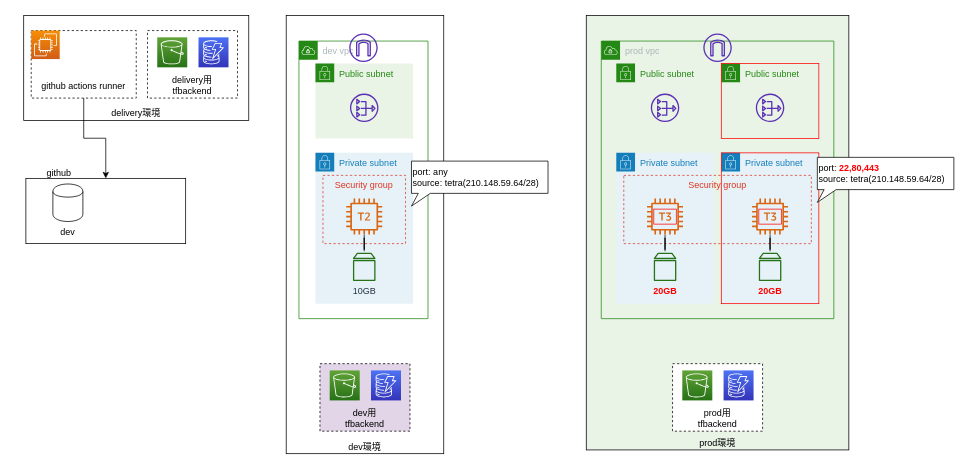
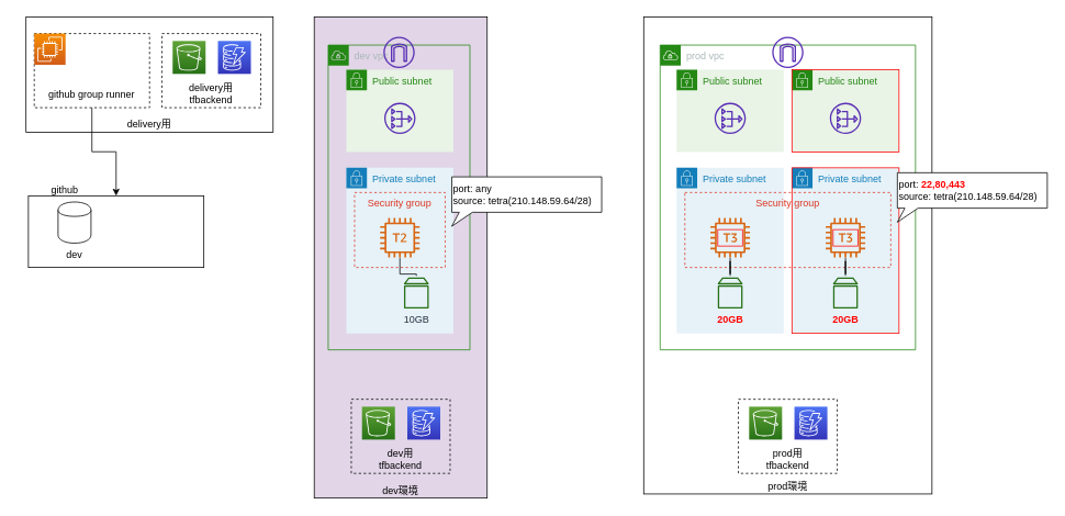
  <mxCell id="0" />
  <mxCell id="1" parent="0" />
- <mxCell id="2" value="prod環境" style="rounded=0;whiteSpace=wrap;html=1;verticalAlign=bottom;fillColor=#e9f3e6;" vertex="1" parent="1"><mxGeometry x="781" y="20" width="350" height="579" as="geometry" /></mxCell>
- <mxCell id="3" value="dev環境" style="rounded=0;whiteSpace=wrap;html=1;verticalAlign=bottom;" vertex="1" parent="1"><mxGeometry x="381" y="20" width="210" height="584" as="geometry" /></mxCell>
+ <mxCell id="2" value="prod環境" style="rounded=0;whiteSpace=wrap;html=1;verticalAlign=bottom;" vertex="1" parent="1"><mxGeometry x="781" y="20" width="350" height="579" as="geometry" /></mxCell>
+ <mxCell id="3" value="dev環境" style="rounded=0;whiteSpace=wrap;html=1;verticalAlign=bottom;fillColor=#e1d5e7;" vertex="1" parent="1"><mxGeometry x="381" y="20" width="210" height="584" as="geometry" /></mxCell>
  <mxCell id="4" value="dev vpc" style="points=[[0,0],[0.25,0],[0.5,0],[0.75,0],[1,0],[1,0.25],[1,0.5],[1,0.75],[1,1],[0.75,1],[0.5,1],[0.25,1],[0,1],[0,0.75],[0,0.5],[0,0.25]];outlineConnect=0;gradientColor=none;html=1;whiteSpace=wrap;fontSize=12;fontStyle=0;shape=mxgraph.aws4.group;grIcon=mxgraph.aws4.group_vpc;strokeColor=#248814;fillColor=none;verticalAlign=top;align=left;spacingLeft=30;fontColor=#AAB7B8;dashed=0;" vertex="1" parent="1"><mxGeometry x="398" y="54" width="172" height="370" as="geometry" /></mxCell>
  <mxCell id="5" value="prod vpc" style="points=[[0,0],[0.25,0],[0.5,0],[0.75,0],[1,0],[1,0.25],[1,0.5],[1,0.75],[1,1],[0.75,1],[0.5,1],[0.25,1],[0,1],[0,0.75],[0,0.5],[0,0.25]];outlineConnect=0;gradientColor=none;html=1;whiteSpace=wrap;fontSize=12;fontStyle=0;shape=mxgraph.aws4.group;grIcon=mxgraph.aws4.group_vpc;strokeColor=#248814;fillColor=none;verticalAlign=top;align=left;spacingLeft=30;fontColor=#AAB7B8;dashed=0;" vertex="1" parent="1"><mxGeometry x="801" y="54" width="310" height="370" as="geometry" /></mxCell>
  <mxCell id="6" value="Public subnet" style="points=[[0,0],[0.25,0],[0.5,0],[0.75,0],[1,0],[1,0.25],[1,0.5],[1,0.75],[1,1],[0.75,1],[0.5,1],[0.25,1],[0,1],[0,0.75],[0,0.5],[0,0.25]];outlineConnect=0;gradientColor=none;html=1;whiteSpace=wrap;fontSize=12;fontStyle=0;shape=mxgraph.aws4.group;grIcon=mxgraph.aws4.group_security_group;grStroke=0;strokeColor=#248814;fillColor=#E9F3E6;verticalAlign=top;align=left;spacingLeft=30;fontColor=#248814;dashed=0;" vertex="1" parent="1"><mxGeometry x="420" y="84" width="130" height="100" as="geometry" /></mxCell>
  <mxCell id="7" value="" style="outlineConnect=0;fontColor=#232F3E;gradientColor=none;fillColor=#5A30B5;strokeColor=none;dashed=0;verticalLabelPosition=bottom;verticalAlign=top;align=center;html=1;fontSize=12;fontStyle=0;aspect=fixed;pointerEvents=1;shape=mxgraph.aws4.internet_gateway;" vertex="1" parent="1"><mxGeometry x="465" y="44" width="38" height="38" as="geometry" /></mxCell>
  <mxCell id="8" value="" style="outlineConnect=0;fontColor=#232F3E;gradientColor=none;fillColor=#5A30B5;strokeColor=none;dashed=0;verticalLabelPosition=bottom;verticalAlign=top;align=center;html=1;fontSize=12;fontStyle=0;aspect=fixed;pointerEvents=1;shape=mxgraph.aws4.nat_gateway;" vertex="1" parent="1"><mxGeometry x="466" y="124" width="38" height="38" as="geometry" /></mxCell>
  <mxCell id="9" value="Private subnet" style="points=[[0,0],[0.25,0],[0.5,0],[0.75,0],[1,0],[1,0.25],[1,0.5],[1,0.75],[1,1],[0.75,1],[0.5,1],[0.25,1],[0,1],[0,0.75],[0,0.5],[0,0.25]];outlineConnect=0;gradientColor=none;html=1;whiteSpace=wrap;fontSize=12;fontStyle=0;shape=mxgraph.aws4.group;grIcon=mxgraph.aws4.group_security_group;grStroke=0;strokeColor=#147EBA;fillColor=#E6F2F8;verticalAlign=top;align=left;spacingLeft=30;fontColor=#147EBA;dashed=0;" vertex="1" parent="1"><mxGeometry x="420" y="203" width="130" height="201" as="geometry" /></mxCell>
  <mxCell id="10" value="Security group" style="fillColor=none;strokeColor=#DD3522;verticalAlign=top;fontStyle=0;fontColor=#DD3522;dashed=1;" vertex="1" parent="1"><mxGeometry x="430" y="233" width="110" height="91" as="geometry" /></mxCell>
  <mxCell id="11" style="edgeStyle=orthogonalEdgeStyle;rounded=0;orthogonalLoop=1;jettySize=auto;html=1;entryX=0.5;entryY=-0.055;entryDx=0;entryDy=0;entryPerimeter=0;endArrow=none;endFill=0;" edge="1" parent="1" source="12" target="13"><mxGeometry relative="1" as="geometry" /></mxCell>
  <mxCell id="12" value="" style="outlineConnect=0;fontColor=#232F3E;gradientColor=none;fillColor=#D86613;strokeColor=none;dashed=0;verticalLabelPosition=bottom;verticalAlign=top;align=center;html=1;fontSize=12;fontStyle=0;aspect=fixed;pointerEvents=1;shape=mxgraph.aws4.t2_instance;" vertex="1" parent="1"><mxGeometry x="461" y="264" width="48" height="48" as="geometry" /></mxCell>
- <mxCell id="13" value="10GB" style="outlineConnect=0;fontColor=#232F3E;gradientColor=none;fillColor=#277116;strokeColor=none;dashed=0;verticalLabelPosition=bottom;verticalAlign=top;align=center;html=1;fontSize=12;fontStyle=0;aspect=fixed;pointerEvents=1;shape=mxgraph.aws4.volume;" vertex="1" parent="1"><mxGeometry x="469.895" y="336" width="30.21" height="38" as="geometry" /></mxCell>
+ <mxCell id="13" value="10GB" style="outlineConnect=0;fontColor=#232F3E;gradientColor=none;fillColor=#277116;strokeColor=none;dashed=0;verticalLabelPosition=bottom;verticalAlign=top;align=center;html=1;fontSize=12;fontStyle=0;aspect=fixed;pointerEvents=1;shape=mxgraph.aws4.volume;" vertex="1" parent="1"><mxGeometry x="489.895" y="336" width="30.21" height="38" as="geometry" /></mxCell>
  <mxCell id="14" value="port: any&lt;br&gt;source: tetra(210.148.59.64/28)" style="shape=callout;whiteSpace=wrap;html=1;perimeter=calloutPerimeter;align=left;base=16;size=17;position=0.05;position2=0;" vertex="1" parent="1"><mxGeometry x="548" y="214" width="182" height="60" as="geometry" /></mxCell>
  <mxCell id="15" value="Public subnet" style="points=[[0,0],[0.25,0],[0.5,0],[0.75,0],[1,0],[1,0.25],[1,0.5],[1,0.75],[1,1],[0.75,1],[0.5,1],[0.25,1],[0,1],[0,0.75],[0,0.5],[0,0.25]];outlineConnect=0;gradientColor=none;html=1;whiteSpace=wrap;fontSize=12;fontStyle=0;shape=mxgraph.aws4.group;grIcon=mxgraph.aws4.group_security_group;grStroke=0;strokeColor=#248814;fillColor=#E9F3E6;verticalAlign=top;align=left;spacingLeft=30;fontColor=#248814;dashed=0;" vertex="1" parent="1"><mxGeometry x="821" y="84" width="130" height="100" as="geometry" /></mxCell>
  <mxCell id="16" value="" style="outlineConnect=0;fontColor=#232F3E;gradientColor=none;fillColor=#5A30B5;strokeColor=none;dashed=0;verticalLabelPosition=bottom;verticalAlign=top;align=center;html=1;fontSize=12;fontStyle=0;aspect=fixed;pointerEvents=1;shape=mxgraph.aws4.nat_gateway;" vertex="1" parent="1"><mxGeometry x="867" y="124" width="38" height="38" as="geometry" /></mxCell>
  <mxCell id="17" value="Private subnet" style="points=[[0,0],[0.25,0],[0.5,0],[0.75,0],[1,0],[1,0.25],[1,0.5],[1,0.75],[1,1],[0.75,1],[0.5,1],[0.25,1],[0,1],[0,0.75],[0,0.5],[0,0.25]];outlineConnect=0;gradientColor=none;html=1;whiteSpace=wrap;fontSize=12;fontStyle=0;shape=mxgraph.aws4.group;grIcon=mxgraph.aws4.group_security_group;grStroke=0;strokeColor=#147EBA;fillColor=#E6F2F8;verticalAlign=top;align=left;spacingLeft=30;fontColor=#147EBA;dashed=0;" vertex="1" parent="1"><mxGeometry x="821" y="203" width="130" height="201" as="geometry" /></mxCell>
  <mxCell id="18" value="Public subnet" style="points=[[0,0],[0.25,0],[0.5,0],[0.75,0],[1,0],[1,0.25],[1,0.5],[1,0.75],[1,1],[0.75,1],[0.5,1],[0.25,1],[0,1],[0,0.75],[0,0.5],[0,0.25]];outlineConnect=0;gradientColor=none;html=1;whiteSpace=wrap;fontSize=12;fontStyle=0;shape=mxgraph.aws4.group;grIcon=mxgraph.aws4.group_security_group;grStroke=0;strokeColor=#248814;fillColor=#E9F3E6;verticalAlign=top;align=left;spacingLeft=30;fontColor=#248814;dashed=0;" vertex="1" parent="1"><mxGeometry x="961" y="84" width="130" height="100" as="geometry" /></mxCell>
  <mxCell id="19" value="" style="outlineConnect=0;fontColor=#232F3E;gradientColor=none;fillColor=#5A30B5;strokeColor=none;dashed=0;verticalLabelPosition=bottom;verticalAlign=top;align=center;html=1;fontSize=12;fontStyle=0;aspect=fixed;pointerEvents=1;shape=mxgraph.aws4.nat_gateway;" vertex="1" parent="1"><mxGeometry x="1007" y="124" width="38" height="38" as="geometry" /></mxCell>
  <mxCell id="20" value="Private subnet" style="points=[[0,0],[0.25,0],[0.5,0],[0.75,0],[1,0],[1,0.25],[1,0.5],[1,0.75],[1,1],[0.75,1],[0.5,1],[0.25,1],[0,1],[0,0.75],[0,0.5],[0,0.25]];outlineConnect=0;gradientColor=none;html=1;whiteSpace=wrap;fontSize=12;fontStyle=0;shape=mxgraph.aws4.group;grIcon=mxgraph.aws4.group_security_group;grStroke=0;strokeColor=#147EBA;fillColor=#E6F2F8;verticalAlign=top;align=left;spacingLeft=30;fontColor=#147EBA;dashed=0;" vertex="1" parent="1"><mxGeometry x="961" y="203" width="130" height="201" as="geometry" /></mxCell>
  <mxCell id="21" value="" style="outlineConnect=0;fontColor=#232F3E;gradientColor=none;fillColor=#5A30B5;strokeColor=none;dashed=0;verticalLabelPosition=bottom;verticalAlign=top;align=center;html=1;fontSize=12;fontStyle=0;aspect=fixed;pointerEvents=1;shape=mxgraph.aws4.internet_gateway;" vertex="1" parent="1"><mxGeometry x="937" y="44" width="38" height="38" as="geometry" /></mxCell>
  <mxCell id="22" value="Security group" style="fillColor=none;strokeColor=#DD3522;verticalAlign=top;fontStyle=0;fontColor=#DD3522;dashed=1;" vertex="1" parent="1"><mxGeometry x="831" y="233" width="250" height="91" as="geometry" /></mxCell>
  <mxCell id="23" style="edgeStyle=orthogonalEdgeStyle;rounded=0;orthogonalLoop=1;jettySize=auto;html=1;entryX=0.5;entryY=-0.055;entryDx=0;entryDy=0;entryPerimeter=0;endArrow=none;endFill=0;" edge="1" parent="1" source="27" target="24"><mxGeometry relative="1" as="geometry" /></mxCell>
  <mxCell id="24" value="&lt;b&gt;&lt;font color=&quot;#ff0000&quot;&gt;20GB&lt;/font&gt;&lt;/b&gt;" style="outlineConnect=0;fontColor=#232F3E;gradientColor=none;fillColor=#277116;strokeColor=none;dashed=0;verticalLabelPosition=bottom;verticalAlign=top;align=center;html=1;fontSize=12;fontStyle=0;aspect=fixed;pointerEvents=1;shape=mxgraph.aws4.volume;" vertex="1" parent="1"><mxGeometry x="870.895" y="336" width="30.21" height="38" as="geometry" /></mxCell>
  <mxCell id="25" style="edgeStyle=orthogonalEdgeStyle;rounded=0;orthogonalLoop=1;jettySize=auto;html=1;entryX=0.5;entryY=-0.055;entryDx=0;entryDy=0;entryPerimeter=0;endArrow=none;endFill=0;" edge="1" parent="1" source="28" target="26"><mxGeometry relative="1" as="geometry" /></mxCell>
  <mxCell id="26" value="&lt;b&gt;&lt;font color=&quot;#ff0000&quot;&gt;20GB&lt;/font&gt;&lt;/b&gt;" style="outlineConnect=0;fontColor=#232F3E;gradientColor=none;fillColor=#277116;strokeColor=none;dashed=0;verticalLabelPosition=bottom;verticalAlign=top;align=center;html=1;fontSize=12;fontStyle=0;aspect=fixed;pointerEvents=1;shape=mxgraph.aws4.volume;" vertex="1" parent="1"><mxGeometry x="1010.895" y="336" width="30.21" height="38" as="geometry" /></mxCell>
  <mxCell id="27" value="" style="outlineConnect=0;fontColor=#232F3E;gradientColor=none;fillColor=#D86613;strokeColor=none;dashed=0;verticalLabelPosition=bottom;verticalAlign=top;align=center;html=1;fontSize=12;fontStyle=0;aspect=fixed;pointerEvents=1;shape=mxgraph.aws4.t3_instance;fontFamily=Helvetica;" vertex="1" parent="1"><mxGeometry x="862" y="264" width="48" height="48" as="geometry" /></mxCell>
  <mxCell id="28" value="" style="outlineConnect=0;fontColor=#232F3E;gradientColor=none;fillColor=#D86613;strokeColor=none;dashed=0;verticalLabelPosition=bottom;verticalAlign=top;align=center;html=1;fontSize=12;fontStyle=0;aspect=fixed;pointerEvents=1;shape=mxgraph.aws4.t3_instance;fontFamily=Helvetica;" vertex="1" parent="1"><mxGeometry x="1002" y="264" width="48" height="48" as="geometry" /></mxCell>
  <mxCell id="29" value="" style="rounded=0;whiteSpace=wrap;html=1;align=left;strokeColor=#FF0000;fillColor=none;" vertex="1" parent="1"><mxGeometry x="961" y="84" width="130" height="100" as="geometry" /></mxCell>
  <mxCell id="30" value="" style="rounded=0;whiteSpace=wrap;html=1;align=left;strokeColor=#FF0000;fillColor=none;" vertex="1" parent="1"><mxGeometry x="961" y="203" width="130" height="201" as="geometry" /></mxCell>
  <mxCell id="31" value="port: &lt;b&gt;&lt;font color=&quot;#ff0000&quot;&gt;22,80,443&lt;/font&gt;&lt;/b&gt;&lt;br&gt;source: tetra(210.148.59.64/28)" style="shape=callout;whiteSpace=wrap;html=1;perimeter=calloutPerimeter;align=left;base=16;size=17;position=0.05;position2=0;" vertex="1" parent="1"><mxGeometry x="1089" y="209" width="182" height="60" as="geometry" /></mxCell>
  <mxCell id="32" value="" style="rounded=0;whiteSpace=wrap;html=1;align=left;strokeColor=#FF0000;fillColor=none;" vertex="1" parent="1"><mxGeometry x="1011" y="278" width="30" height="20" as="geometry" /></mxCell>
  <mxCell id="33" value="" style="rounded=0;whiteSpace=wrap;html=1;align=left;strokeColor=#FF0000;fillColor=none;" vertex="1" parent="1"><mxGeometry x="871" y="278" width="30" height="20" as="geometry" /></mxCell>
  <mxCell id="34" value="dev用&lt;br&gt;tfbackend" style="rounded=0;whiteSpace=wrap;html=1;verticalAlign=bottom;dashed=1;fillColor=#e1d5e7;" vertex="1" parent="1"><mxGeometry x="426" y="484" width="120" height="90" as="geometry" /></mxCell>
  <mxCell id="35" value="" style="outlineConnect=0;fontColor=#232F3E;gradientColor=#60A337;gradientDirection=north;fillColor=#277116;strokeColor=#ffffff;dashed=0;verticalLabelPosition=bottom;verticalAlign=top;align=center;html=1;fontSize=12;fontStyle=0;aspect=fixed;shape=mxgraph.aws4.resourceIcon;resIcon=mxgraph.aws4.s3;" vertex="1" parent="1"><mxGeometry x="439" y="493" width="40" height="40" as="geometry" /></mxCell>
  <mxCell id="36" value="" style="outlineConnect=0;fontColor=#232F3E;gradientColor=#4D72F3;gradientDirection=north;fillColor=#3334B9;strokeColor=#ffffff;dashed=0;verticalLabelPosition=bottom;verticalAlign=top;align=center;html=1;fontSize=12;fontStyle=0;aspect=fixed;shape=mxgraph.aws4.resourceIcon;resIcon=mxgraph.aws4.dynamodb;" vertex="1" parent="1"><mxGeometry x="494" y="493" width="40" height="40" as="geometry" /></mxCell>
  <mxCell id="37" value="" style="group" vertex="1" connectable="0" parent="1"><mxGeometry x="896" y="484" width="120" height="90" as="geometry" /></mxCell>
  <mxCell id="38" value="prod用&lt;br&gt;tfbackend" style="rounded=0;whiteSpace=wrap;html=1;verticalAlign=bottom;dashed=1;" vertex="1" parent="37"><mxGeometry width="120" height="90" as="geometry" /></mxCell>
  <mxCell id="39" value="" style="outlineConnect=0;fontColor=#232F3E;gradientColor=#60A337;gradientDirection=north;fillColor=#277116;strokeColor=#ffffff;dashed=0;verticalLabelPosition=bottom;verticalAlign=top;align=center;html=1;fontSize=12;fontStyle=0;aspect=fixed;shape=mxgraph.aws4.resourceIcon;resIcon=mxgraph.aws4.s3;" vertex="1" parent="37"><mxGeometry x="13" y="9" width="40" height="40" as="geometry" /></mxCell>
  <mxCell id="40" value="" style="outlineConnect=0;fontColor=#232F3E;gradientColor=#4D72F3;gradientDirection=north;fillColor=#3334B9;strokeColor=#ffffff;dashed=0;verticalLabelPosition=bottom;verticalAlign=top;align=center;html=1;fontSize=12;fontStyle=0;aspect=fixed;shape=mxgraph.aws4.resourceIcon;resIcon=mxgraph.aws4.dynamodb;" vertex="1" parent="37"><mxGeometry x="68" y="9" width="40" height="40" as="geometry" /></mxCell>
  <mxCell id="41" value="" style="rounded=0;whiteSpace=wrap;html=1;" vertex="1" parent="1"><mxGeometry x="34" y="237" width="213" height="87" as="geometry" /></mxCell>
- <mxCell id="42" value="delivery環境" style="rounded=0;whiteSpace=wrap;html=1;verticalAlign=bottom;" vertex="1" parent="1"><mxGeometry x="31.1" y="20" width="300" height="140" as="geometry" /></mxCell>
+ <mxCell id="42" value="delivery用" style="rounded=0;whiteSpace=wrap;html=1;verticalAlign=bottom;" vertex="1" parent="1"><mxGeometry x="31.1" y="20" width="300" height="140" as="geometry" /></mxCell>
  <mxCell id="43" value="delivery用&lt;br&gt;tfbackend" style="rounded=0;whiteSpace=wrap;html=1;verticalAlign=bottom;dashed=1;" vertex="1" parent="1"><mxGeometry x="196.1" y="40" width="120" height="90" as="geometry" /></mxCell>
  <mxCell id="44" value="" style="rounded=0;whiteSpace=wrap;html=1;verticalAlign=bottom;dashed=1;" vertex="1" parent="1"><mxGeometry x="41.1" y="40" width="140" height="90" as="geometry" /></mxCell>
  <mxCell id="45" style="edgeStyle=orthogonalEdgeStyle;rounded=0;orthogonalLoop=1;jettySize=auto;html=1;endArrow=classic;endFill=1;exitX=0.5;exitY=1;exitDx=0;exitDy=0;entryX=0.5;entryY=0;entryDx=0;entryDy=0;" edge="1" parent="1" source="44" target="41"><mxGeometry relative="1" as="geometry"><mxPoint x="141" y="230" as="targetPoint" /></mxGeometry></mxCell>
- <mxCell id="46" value="github actions runner" style="shape=image;verticalLabelPosition=bottom;verticalAlign=top;imageAspect=0;image=https://image.flaticon.com/icons/png/512/37/37318.png;labelPosition=center;align=center;labelBackgroundColor=#ffffff;" vertex="1" parent="1"><mxGeometry x="91.1" y="60" width="40" height="40" as="geometry" /></mxCell>
+ <mxCell id="46" value="github group runner" style="shape=image;verticalLabelPosition=bottom;verticalAlign=top;imageAspect=0;image=https://image.flaticon.com/icons/png/512/37/37318.png;labelPosition=center;align=center;labelBackgroundColor=#ffffff;" vertex="1" parent="1"><mxGeometry x="91.1" y="60" width="40" height="40" as="geometry" /></mxCell>
  <mxCell id="47" value="" style="outlineConnect=0;fontColor=#232F3E;gradientColor=#F78E04;gradientDirection=north;fillColor=#D05C17;strokeColor=#ffffff;dashed=0;verticalLabelPosition=bottom;verticalAlign=top;align=center;html=1;fontSize=12;fontStyle=0;aspect=fixed;shape=mxgraph.aws4.resourceIcon;resIcon=mxgraph.aws4.ec2;" vertex="1" parent="1"><mxGeometry x="41.1" y="40" width="38" height="38" as="geometry" /></mxCell>
  <mxCell id="48" value="" style="outlineConnect=0;fontColor=#232F3E;gradientColor=#60A337;gradientDirection=north;fillColor=#277116;strokeColor=#ffffff;dashed=0;verticalLabelPosition=bottom;verticalAlign=top;align=center;html=1;fontSize=12;fontStyle=0;aspect=fixed;shape=mxgraph.aws4.resourceIcon;resIcon=mxgraph.aws4.s3;" vertex="1" parent="1"><mxGeometry x="209.1" y="49" width="40" height="40" as="geometry" /></mxCell>
  <mxCell id="49" value="" style="outlineConnect=0;fontColor=#232F3E;gradientColor=#4D72F3;gradientDirection=north;fillColor=#3334B9;strokeColor=#ffffff;dashed=0;verticalLabelPosition=bottom;verticalAlign=top;align=center;html=1;fontSize=12;fontStyle=0;aspect=fixed;shape=mxgraph.aws4.resourceIcon;resIcon=mxgraph.aws4.dynamodb;" vertex="1" parent="1"><mxGeometry x="264.1" y="49" width="40" height="40" as="geometry" /></mxCell>
  <mxCell id="50" value="github" style="shape=image;verticalLabelPosition=middle;verticalAlign=middle;imageAspect=0;image=https://image.flaticon.com/icons/png/512/37/37318.png;labelPosition=right;align=left;" vertex="1" parent="1"><mxGeometry x="20" y="210" width="40" height="40" as="geometry" /></mxCell>
  <mxCell id="51" value="&lt;span style=&quot;background-color: rgb(255 , 255 , 255)&quot;&gt;dev&lt;/span&gt;" style="shape=cylinder;whiteSpace=wrap;html=1;boundedLbl=1;backgroundOutline=1;labelPosition=center;verticalLabelPosition=bottom;align=center;verticalAlign=top;" vertex="1" parent="1"><mxGeometry x="70" y="244.5" width="40" height="50" as="geometry" /></mxCell>
